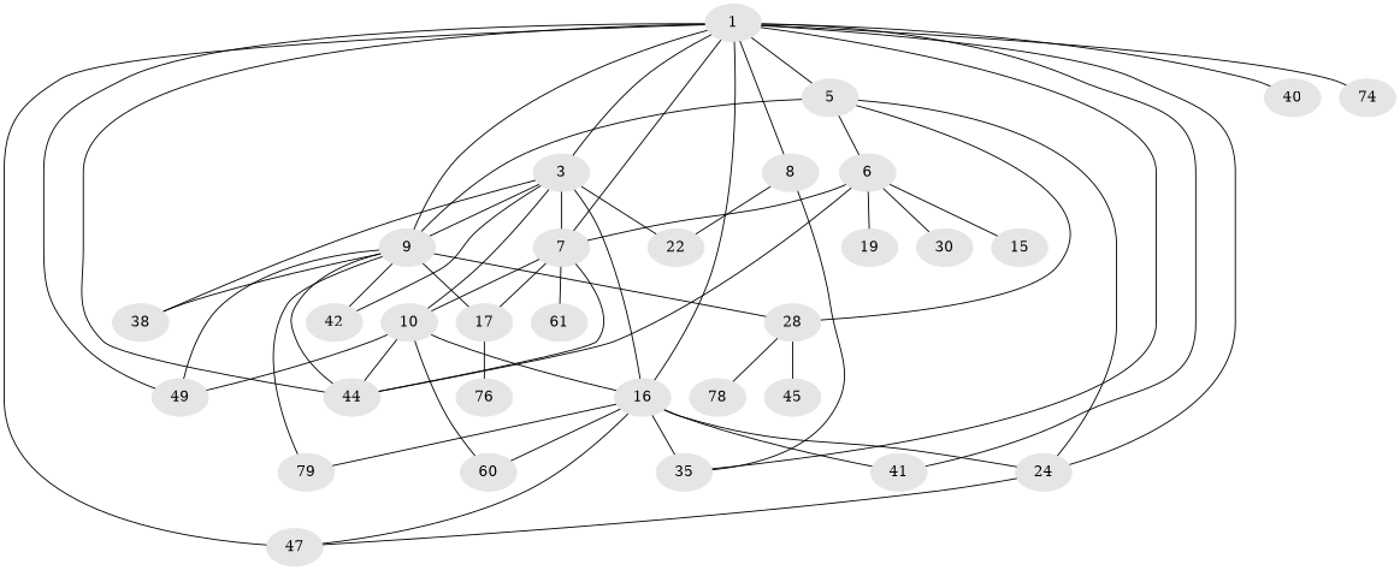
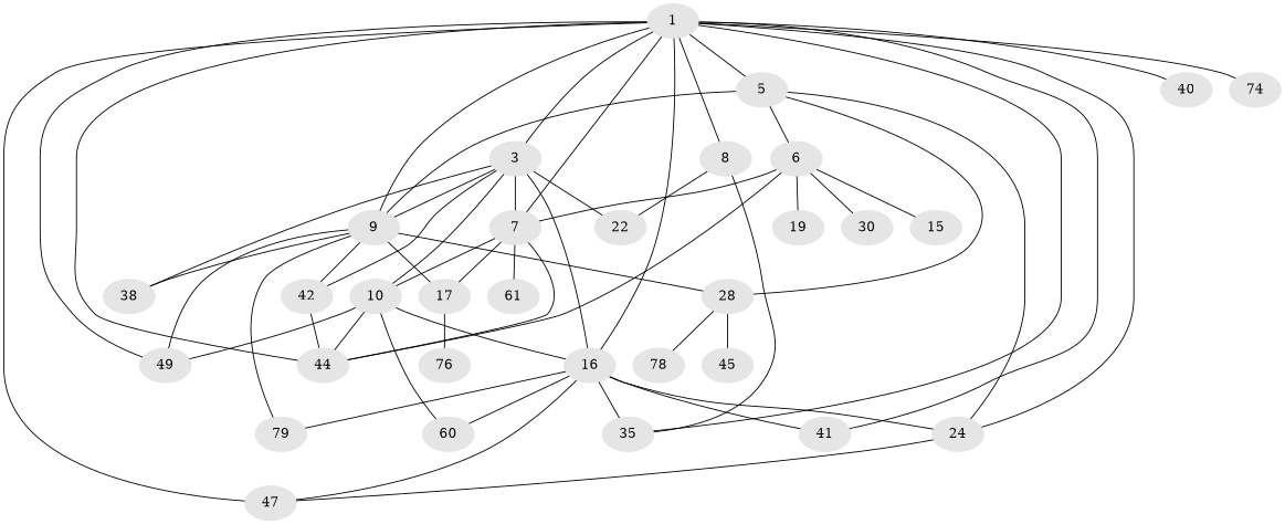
  graph {
    node [color=gray90 style=filled]
    1 [super="+25+11+2+13"]
    3 [super="+12+21"]
    5 [super="+68"]
    7
    8 [super="+14+29"]
    9 [super="+23+57"]
    16 [super="+18+58+20+53"]
    24 [super="+69+46+55"]
    35
    40
    41
    44 [super="+66+56"]
    47 [super="+72"]
    49 [super="+59"]
    74
    42 [super="+51+76"]
    10 [super="+34+65"]
    22 [super="+33"]
    38 [super="+54"]
    6
    28 [super="+52+43"]
    17 [super="+48+71"]
    61
    79
    60
    15
    19
    30
    45
    78
    n31 [label=76]
    1 -- 3 [weight=2]
    1 -- 5 [weight=2]
    1 -- 7
    1 -- 8
    1 -- 9 [weight=2]
    1 -- 16 [weight=3]
    1 -- 24
    1 -- 35
    1 -- 40
    1 -- 41
    1 -- 44
    1 -- 47 [weight=2]
    1 -- 49
    1 -- 74
    3 -- 7
    3 -- 9
    3 -- 16
    3 -- 42
    3 -- 10
    3 -- 22
    3 -- 38
    5 -- 9 [weight=2]
    5 -- 24
    5 -- 6
    5 -- 28
    7 -- 44
    7 -- 10
    7 -- 17
    7 -- 61
    8 -- 35
    8 -- 22
-   9 -- 44
+   42 -- 44
    9 -- 49
    9 -- 42
    9 -- 38
    9 -- 28 [weight=2]
    9 -- 17
    9 -- 79
    16 -- 24
    16 -- 35 [weight=2]
    16 -- 41
    16 -- 47
    16 -- 79
    16 -- 60
    24 -- 47
    10 -- 16
    10 -- 44
    10 -- 49
    10 -- 60
    6 -- 7
    6 -- 44
    6 -- 15
    6 -- 19
    6 -- 30
    28 -- 45
    28 -- 78
    17 -- n31
  }
